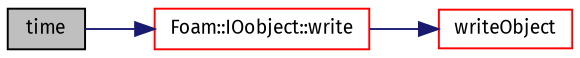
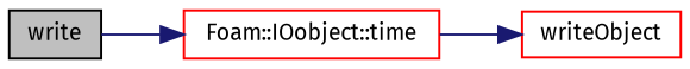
  digraph {
    fontname="Fira Sans"
    rankdir=LR
    node [color=red fontname="Fira Sans" fontsize=10 shape=record]
    edge [color=midnightblue fontname="Fira Sans" fontsize=10 labelfontname=Helvetica labelfontsize=10 style=solid]
-   n1 [color=black fillcolor=grey75 fontcolor=black height=0.2 label=time style=filled width=0.4]
-   n2 [height=0.2 label="Foam::IOobject::write" width=0.4]
+   n1 [color=black fillcolor=grey75 fontcolor=black height=0.2 label=write style=filled width=0.4]
+   n2 [height=0.2 label="Foam::IOobject::time" width=0.4]
    n3 [height=0.2 label=writeObject width=0.4]
    n1 -> n2
    n2 -> n3
  }
